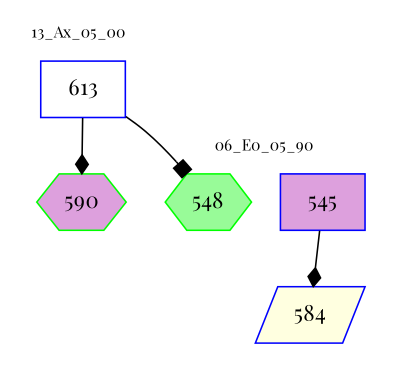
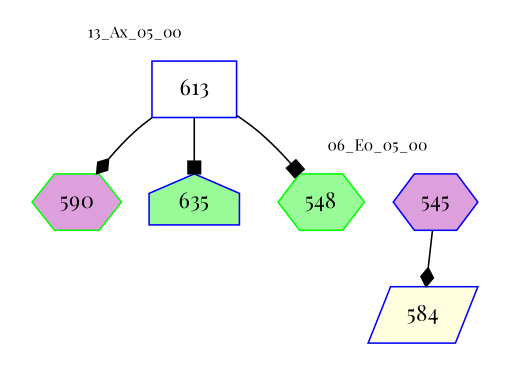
  digraph {
    fontname="Playfair Display"
    node [color=blue fillcolor=plum fontname="Playfair Display" shape=box style=filled]
    edge [arrowhead=diamond color=black fontname="Playfair Display"]
    n1 [fillcolor=white label=613]
    n2 [color=green label=590 shape=hexagon]
-   n4 [label=545]
+   n3 [fillcolor=palegreen label=635 shape=house]
+   n4 [label=545 shape=hexagon]
    n5 [fillcolor=lightyellow label=584 shape=parallelogram]
    n6 [color=green fillcolor=palegreen label=548 shape=hexagon]
    subgraph cluster_1 {
      color=white
      fontsize=10
      label="13_Ax_05_00"
      n1
      n2
+     n3
    }
    subgraph cluster_2 {
      color=white
      fontsize=10
-     label="06_E0_05_90"
+     label="06_E0_05_00"
      n4
      n5
      n6
    }
    n1 -> n2
+   n1 -> n3 [arrowhead=box]
    n1 -> n6 [arrowhead=box]
    n4 -> n5
  }
